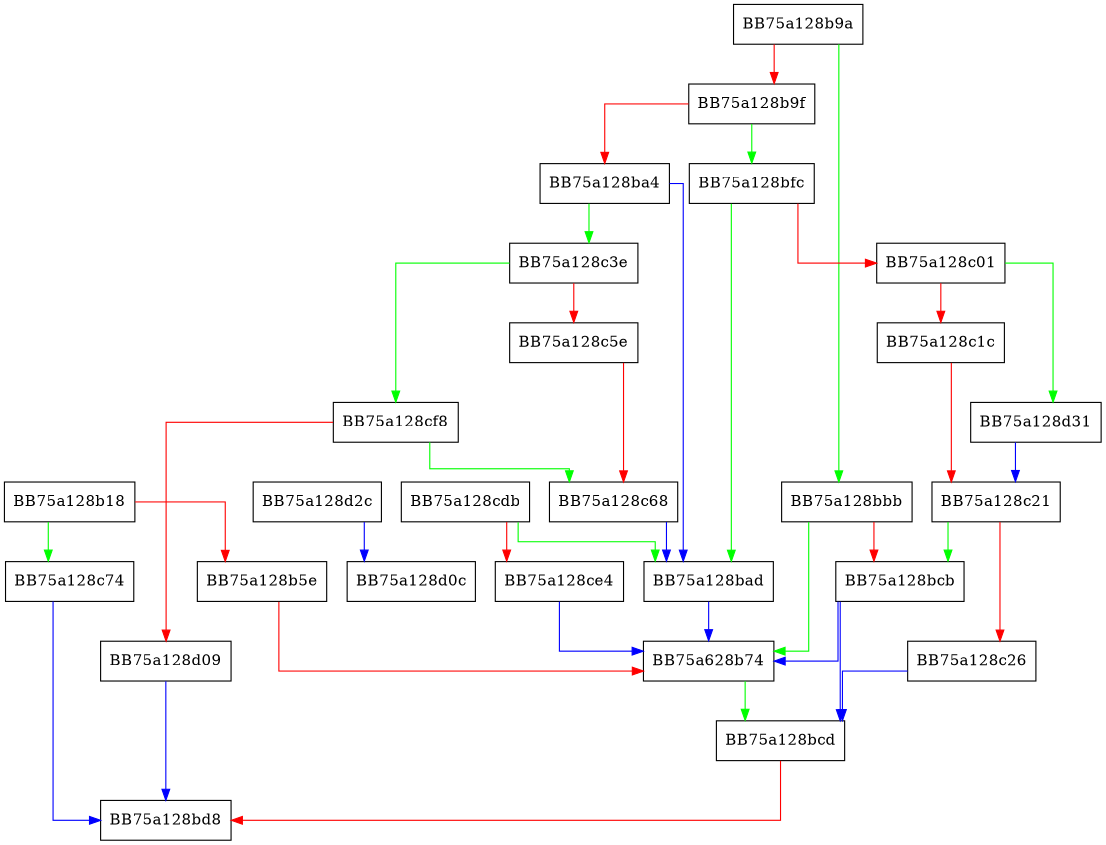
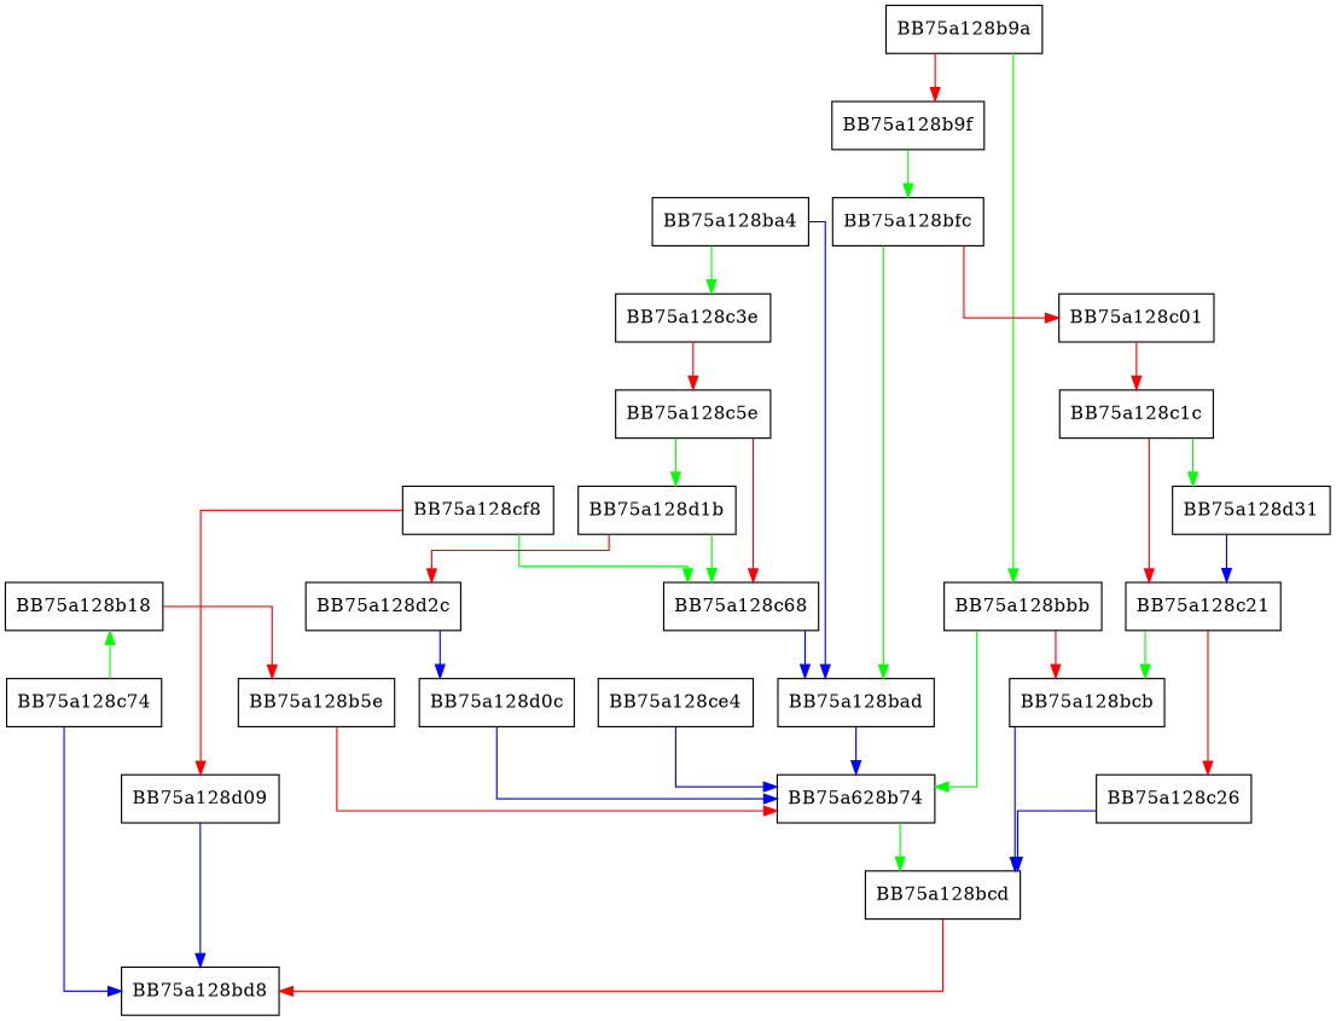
  digraph {
    splines=ortho
    node [shape=box]
    edge [color=red]
    BB75a128b18
    BB75a128c74
    BB75a128b5e
    BB75a128bd8
    n5 [label=BB75a628b74]
    BB75a128bcd
-   BB75a128cdb
    BB75a128bad
    BB75a128ce4
    BB75a128b9a
    BB75a128bbb
    BB75a128b9f
    BB75a128bcb
    BB75a128bfc
    BB75a128ba4
    BB75a128c01
    BB75a128c3e
    BB75a128d31
    BB75a128c1c
    BB75a128cf8
    BB75a128c5e
    BB75a128c68
    BB75a128d09
+   BB75a128d1b
    BB75a128c21
    BB75a128c26
    BB75a128d2c
    BB75a128d0c
-   BB75a128b18 -> BB75a128c74 [color=green]
+   BB75a128c74 -> BB75a128b18 [color=green]
    BB75a128b18 -> BB75a128b5e
    BB75a128c74 -> BB75a128bd8 [color=blue]
    BB75a128b5e -> n5
    n5 -> BB75a128bcd [color=green]
    BB75a128bcd -> BB75a128bd8
-   BB75a128cdb -> BB75a128bad [color=green]
-   BB75a128cdb -> BB75a128ce4
    BB75a128bad -> n5 [color=blue]
    BB75a128ce4 -> n5 [color=blue]
    BB75a128b9a -> BB75a128bbb [color=green]
    BB75a128b9a -> BB75a128b9f
    BB75a128bbb -> n5 [color=green]
    BB75a128bbb -> BB75a128bcb
    BB75a128b9f -> BB75a128bfc [color=green]
-   BB75a128b9f -> BB75a128ba4
    BB75a128bcb -> BB75a128bcd [color=blue]
    BB75a128bfc -> BB75a128bad [color=green]
    BB75a128bfc -> BB75a128c01
    BB75a128ba4 -> BB75a128bad [color=blue]
    BB75a128ba4 -> BB75a128c3e [color=green]
-   BB75a128c01 -> BB75a128d31 [color=green]
+   BB75a128c1c -> BB75a128d31 [color=green]
    BB75a128c01 -> BB75a128c1c
-   BB75a128c3e -> BB75a128cf8 [color=green]
    BB75a128c3e -> BB75a128c5e
    BB75a128d31 -> BB75a128c21 [color=blue]
    BB75a128c1c -> BB75a128c21
    BB75a128cf8 -> BB75a128c68 [color=green]
    BB75a128cf8 -> BB75a128d09
    BB75a128c5e -> BB75a128c68
+   BB75a128c5e -> BB75a128d1b [color=green]
    BB75a128c68 -> BB75a128bad [color=blue]
    BB75a128d09 -> BB75a128bd8 [color=blue]
+   BB75a128d1b -> BB75a128c68 [color=green]
+   BB75a128d1b -> BB75a128d2c
    BB75a128c21 -> BB75a128bcb [color=green]
    BB75a128c21 -> BB75a128c26
    BB75a128c26 -> BB75a128bcd [color=blue]
    BB75a128d2c -> BB75a128d0c [color=blue]
-   BB75a128bcb -> n5 [color=blue]
+   BB75a128d0c -> n5 [color=blue]
  }
